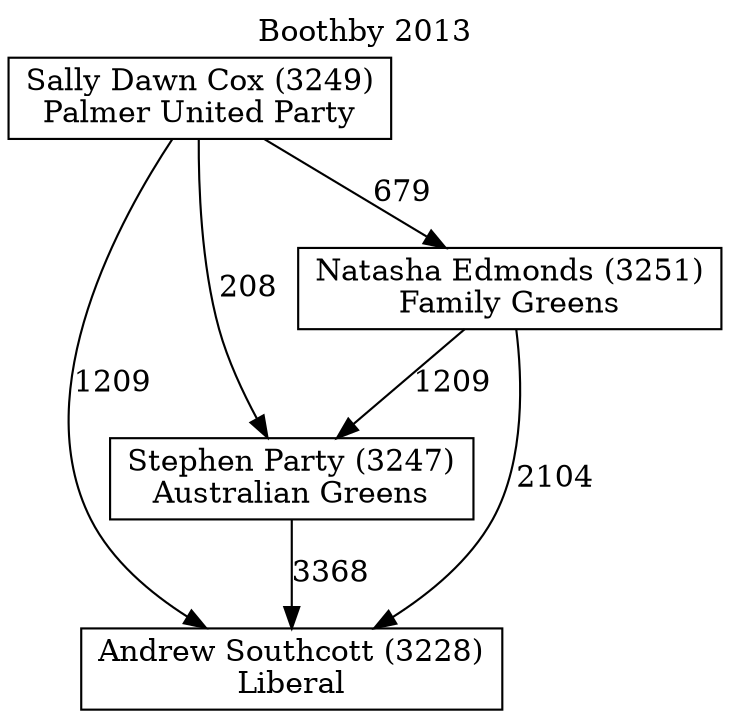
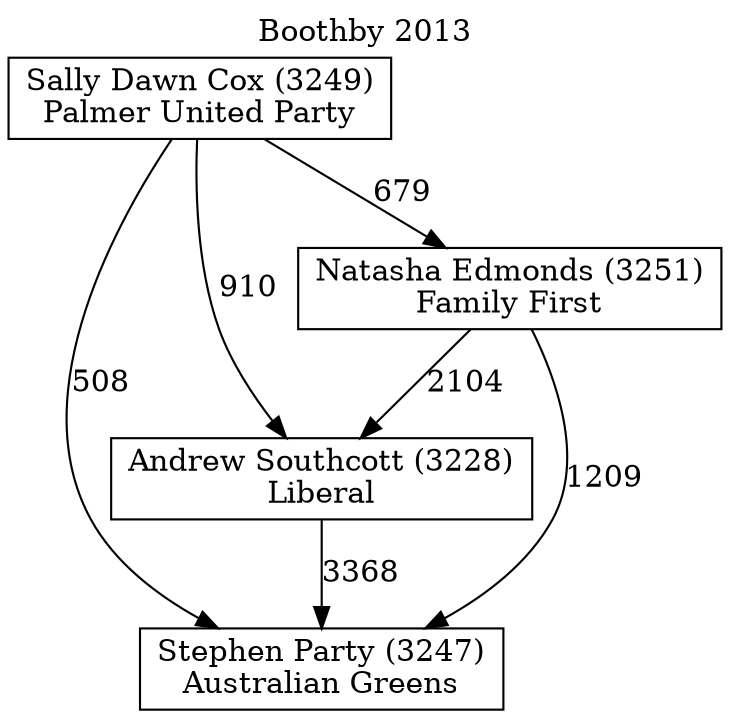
  digraph {
    label="Boothby 2013"
    labelloc=t
    mclimit=10
    node [shape=box]
    n1 [label="Andrew Southcott (3228)\nLiberal"]
    n2 [label="Stephen Party (3247)\nAustralian Greens"]
-   n3 [label="Natasha Edmonds (3251)\nFamily Greens"]
+   n3 [label="Natasha Edmonds (3251)\nFamily First"]
    n4 [label="Sally Dawn Cox (3249)\nPalmer United Party"]
-   n2 -> n1 [label=3368]
+   n1 -> n2 [label=3368]
    n3 -> n1 [label=2104]
    n3 -> n2 [label=1209]
-   n4 -> n1 [label=1209]
-   n4 -> n2 [label=208]
+   n4 -> n1 [label=910]
+   n4 -> n2 [label=508]
    n4 -> n3 [label=679]
  }
